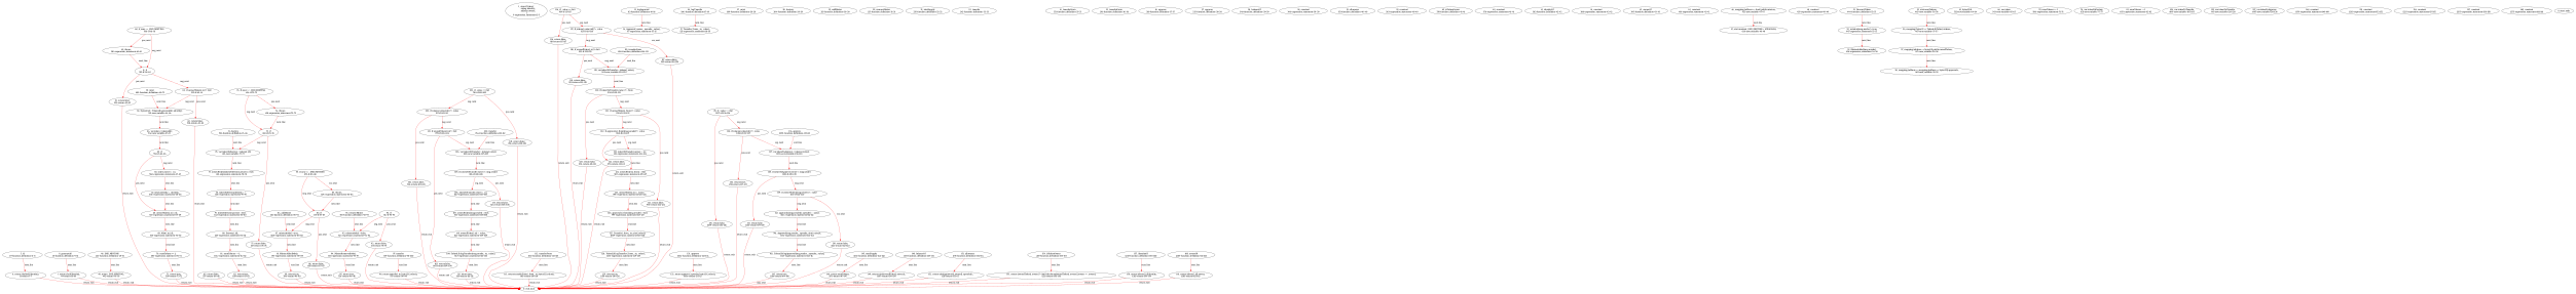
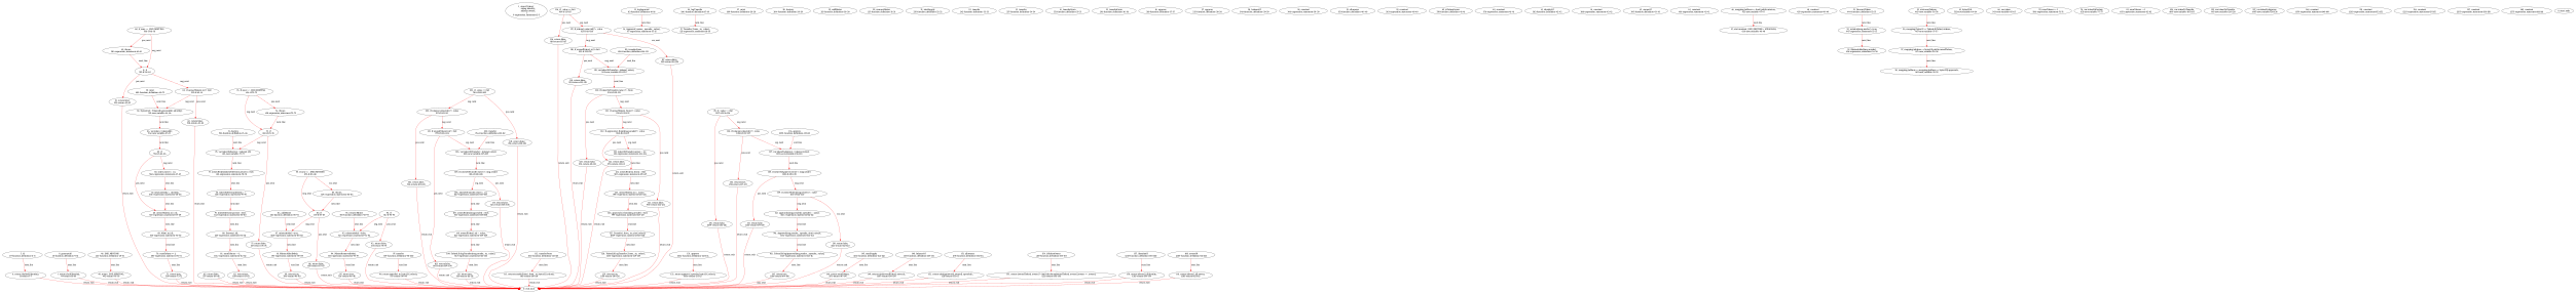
  digraph {
    fontname=Merriweather
    node [fontname=Merriweather type_label=expression_statement]
    edge [color=red controlflow_type=next_line edge_type=CFG_edge fontname=Merriweather]
    n1 [label="1_ struct Token {\n        string identity;\n        address owner;\n    }\n9-expression_statement-2-5"]
    n2 [label="5_ id\n19-function_definition-6-8" type_label=function_definition]
    n3 [label="6_ return sha3(self.identity);\n31-return-7-7" type_label=return]
    n4 [label="0_ exit_node" type_label=exit]
    n5 [label="8_ generateId\n38-function_definition-9-11" type_label=function_definition]
    n6 [label="9_ return sha3(identity);\n49-return-10-10" type_label=return]
    n7 [label="13_ logApproval\n82-function_definition-14-16" type_label=function_definition]
    n8 [label="14_ Approval(_owner, _spender, _value);\n97-expression_statement-15-15"]
    n9 [label="16_ logTransfer\n106-function_definition-17-19" type_label=function_definition]
    n10 [label="17_ Transfer(_from, _to, _value);\n121-expression_statement-18-18"]
    n11 [label="27_ mint\n189-function_definition-28-28" type_label=function_definition]
    n12 [label="28_ destroy\n204-function_definition-29-29" type_label=function_definition]
    n13 [label="29_ addMinter\n215-function_definition-30-30" type_label=function_definition]
    n14 [label="30_ removeMinter\n225-function_definition-31-31" type_label=function_definition]
    n15 [label="31_ totalSupply\n235-function_definition-32-32" type_label=function_definition]
    n16 [label="32_ transfer\n242-function_definition-33-33" type_label=function_definition]
+   n17 [label="33_ transfer\n257-function_definition-34-34" type_label=function_definition]
    n18 [label="34_ transferFrom\n272-function_definition-35-35" type_label=function_definition]
    n19 [label="35_ transferFrom\n291-function_definition-36-36" type_label=function_definition]
    n20 [label="36_ approve\n310-function_definition-37-37" type_label=function_definition]
    n21 [label="37_ approve\n325-function_definition-38-38" type_label=function_definition]
    n22 [label="38_ balanceOf\n340-function_definition-39-39" type_label=function_definition]
    n23 [label="38_ constant\n346-expression_statement-39-39"]
    n24 [label="39_ allowance\n353-function_definition-40-40" type_label=function_definition]
    n25 [label="39_ constant\n363-expression_statement-40-40"]
    n26 [label="40_ isTokenOwner\n370-function_definition-41-41" type_label=function_definition]
    n27 [label="40_ constant\n376-expression_statement-41-41"]
    n28 [label="41_ identityOf\n382-function_definition-42-42" type_label=function_definition]
    n29 [label="41_ constant\n388-expression_statement-42-42"]
    n30 [label="42_ ownerOf\n395-function_definition-43-43" type_label=function_definition]
    n31 [label="42_ constant\n401-expression_statement-43-43"]
    n32 [label="46_ mapping (address => bool) public minters;\n421-new_variable-47-47" type_label=new_variable]
    n33 [label="47_ uint constant _END_MINTING = 1474502400;\n428-new_variable-48-48" type_label=new_variable]
    n34 [label="48_ END_MINTING\n433-function_definition-49-51" type_label=function_definition]
    n35 [label="49_ return _END_MINTING;\n442-return-50-50" type_label=return]
    n36 [label="48_ constant\n435-expression_statement-49-49"]
    n37 [label="51_ Devcon2Token\n444-function_definition-52-55" type_label=function_definition]
    n38 [label="52_ minters[msg.sender] = true;\n447-expression_statement-53-53"]
    n39 [label="53_ MinterAdded(msg.sender);\n456-expression_statement-54-54"]
    n40 [label="55_ uint numTokens;\n463-new_variable-56-56" type_label=new_variable]
    n41 [label="56_ mapping (bytes32 => TokenLib.Token) tokens;\n467-new_variable-57-57" type_label=new_variable]
    n42 [label="57_ mapping (address => bytes32) public ownedToken;\n475-new_variable-58-58" type_label=new_variable]
    n43 [label="58_ mapping (address => mapping (address => bytes32)) approvals;\n482-new_variable-59-59" type_label=new_variable]
    n44 [label="59_ mint\n490-function_definition-60-73" type_label=function_definition]
    n45 [label="63_ bytes32 id = TokenLib.generateId(_identity);\n531-new_variable-64-64" type_label=new_variable]
    n46 [label="64_ var token = tokens[id];\n542-new_variable-65-65" type_label=new_variable]
    n47 [label="60_ if_now >= _END_MINTING\n506-if-61-61" type_label=if]
    n48 [label="60_ throw;\n510-expression_statement-61-61"]
    n49 [label="61_ if\n512-if-62-62" type_label=if]
    n50 [label="61_ return false;\n519-return-62-62" type_label=return]
    n51 [label="62_ if_ownedToken[_to] != 0x0\n522-if-63-63" type_label=if]
    n52 [label="62_ return false;\n528-return-63-63" type_label=return]
    n53 [label="65_ if\n550-if-66-66" type_label=if]
    n54 [label="63_ bytes32 id\n532-new_variable-64-64" type_label=new_variable]
    n55 [label="66_ token.owner = _to;\n560-expression_statement-67-67"]
    n56 [label="68_ ownedToken[_to] = id;\n572-expression_statement-69-69"]
    n57 [label="64_ var token\n543-new_variable-65-65" type_label=new_variable]
    n58 [label="65_ return false;\n557-return-66-66" type_label=return]
    n59 [label="67_ token.identity = _identity;\n566-expression_statement-68-68"]
    n60 [label="69_ Mint(_to, id);\n578-expression_statement-70-70"]
    n61 [label="70_ numTokens += 1;\n585-expression_statement-71-71"]
    n62 [label="71_ return true;\n589-return-72-72" type_label=return]
    n63 [label="70_ numTokens += 1\n586-expression_statement-71-71"]
    n64 [label="73_ destroy\n592-function_definition-74-84" type_label=function_definition]
    n65 [label="76_ var tokenToDestroy = tokens[_id];\n620-new_variable-77-77" type_label=new_variable]
    n66 [label="77_ ownedToken[tokenToDestroy.owner] = 0x0;\n628-expression_statement-78-78"]
    n67 [label="74_ if_now >= _END_MINTING\n604-if-75-75" type_label=if]
    n68 [label="74_ throw;\n608-expression_statement-75-75"]
    n69 [label="75_ if\n610-if-76-76" type_label=if]
    n70 [label="75_ return false;\n617-return-76-76" type_label=return]
    n71 [label="78_ tokenToDestroy.identity = '';\n636-expression_statement-79-79"]
    n72 [label="76_ var tokenToDestroy\n621-new_variable-77-77" type_label=new_variable]
    n73 [label="79_ tokenToDestroy.owner = 0x0;\n643-expression_statement-80-80"]
    n74 [label="80_ Destroy(_id);\n649-expression_statement-81-81"]
    n75 [label="81_ numTokens -= 1;\n654-expression_statement-82-82"]
    n76 [label="82_ return true;\n658-return-83-83" type_label=return]
    n77 [label="81_ numTokens -= 1\n655-expression_statement-82-82"]
    n78 [label="84_ addMinter\n661-function_definition-85-91" type_label=function_definition]
    n79 [label="87_ minters[who] = true;\n688-expression_statement-88-88"]
    n80 [label="88_ MinterAdded(who);\n695-expression_statement-89-89"]
    n81 [label="85_ if_now >= _END_MINTING\n672-if-86-86" type_label=if]
    n82 [label="85_ throw;\n676-expression_statement-86-86"]
    n83 [label="86_ if\n678-if-87-87" type_label=if]
    n84 [label="86_ return false;\n685-return-87-87" type_label=return]
    n85 [label="89_ return true;\n700-return-90-90" type_label=return]
    n86 [label="91_ removeMinter\n703-function_definition-92-97" type_label=function_definition]
    n87 [label="93_ minters[who] = false;\n724-expression_statement-94-94"]
    n88 [label="94_ MinterRemoved(who);\n731-expression_statement-95-95"]
    n89 [label="92_ if\n714-if-93-93" type_label=if]
    n90 [label="92_ return false;\n721-return-93-93" type_label=return]
    n91 [label="95_ return true;\n736-return-96-96" type_label=return]
    n92 [label="97_ transfer\n739-function_definition-98-100" type_label=function_definition]
    n93 [label="98_ return transfer(_to, bytes32(_value));\n755-return-99-99" type_label=return]
    n94 [label="100_ transfer\n764-function_definition-101-112" type_label=function_definition]
    n95 [label="104_ var tokenToTransfer = tokens[_value];\n808-new_variable-105-105" type_label=new_variable]
    n96 [label="105_ if_tokenToTransfer.owner != msg.sender\n816-if-106-106" type_label=if]
    n97 [label="101_ if__value == 0x0\n780-if-102-102" type_label=if]
    n98 [label="101_ return false;\n784-return-102-102" type_label=return]
    n99 [label="102_ if_tokens[_value].id() != _value\n787-if-103-103" type_label=if]
    n100 [label="102_ return false;\n796-return-103-103" type_label=return]
    n101 [label="103_ if_ownedToken[_to] != 0x0\n799-if-104-104" type_label=if]
    n102 [label="103_ return false;\n805-return-104-104" type_label=return]
    n103 [label="105_ return false;\n824-return-106-106" type_label=return]
    n104 [label="106_ tokenToTransfer.owner = _to;\n827-expression_statement-107-107"]
    n105 [label="104_ var tokenToTransfer\n809-new_variable-105-105" type_label=new_variable]
    n106 [label="107_ ownedToken[msg.sender] = 0x0;\n833-expression_statement-108-108"]
    n107 [label="108_ ownedToken[_to] = _value;\n841-expression_statement-109-109"]
    n108 [label="109_ TokenLib.logTransfer(msg.sender, _to, _value);\n847-expression_statement-110-110"]
    n109 [label="110_ return true;\n860-return-111-111" type_label=return]
    n110 [label="112_ transferFrom\n863-function_definition-113-115" type_label=function_definition]
    n111 [label="113_ return transferFrom(_from, _to, bytes32(_value));\n883-return-114-114" type_label=return]
    n112 [label="115_ transferFrom\n894-function_definition-116-131" type_label=function_definition]
    n113 [label="119_ var tokenToTransfer = tokens[_value];\n942-new_variable-120-120" type_label=new_variable]
    n114 [label="120_ if_tokenToTransfer.owner != _from\n950-if-121-121" type_label=if]
    n115 [label="116_ if__value == 0x0\n914-if-117-117" type_label=if]
    n116 [label="116_ return false;\n918-return-117-117" type_label=return]
    n117 [label="117_ if_tokens[_value].id() != _value\n921-if-118-118" type_label=if]
    n118 [label="117_ return false;\n930-return-118-118" type_label=return]
    n119 [label="118_ if_ownedToken[_to] != 0x0\n933-if-119-119" type_label=if]
    n120 [label="118_ return false;\n939-return-119-119" type_label=return]
    n121 [label="120_ return false;\n956-return-121-121" type_label=return]
    n122 [label="121_ if_ownedToken[_from] != _value\n959-if-122-122" type_label=if]
    n123 [label="119_ var tokenToTransfer\n943-new_variable-120-120" type_label=new_variable]
    n124 [label="121_ return false;\n965-return-122-122" type_label=return]
    n125 [label="122_ if_approvals[_from][msg.sender] != _value\n968-if-123-123" type_label=if]
    n126 [label="122_ return false;\n978-return-123-123" type_label=return]
    n127 [label="123_ tokenToTransfer.owner = _to;\n981-expression_statement-124-124"]
    n128 [label="124_ ownedToken[_from] = 0x0;\n987-expression_statement-125-125"]
    n129 [label="125_ ownedToken[_to] = _value;\n993-expression_statement-126-126"]
    n130 [label="126_ approvals[_from][msg.sender] = 0x0;\n999-expression_statement-127-127"]
    n131 [label="127_ Transfer(_from, _to, uint(_value));\n1009-expression_statement-128-128"]
    n132 [label="128_ TokenLib.logTransfer(_from, _to, _value);\n1020-expression_statement-129-129"]
    n133 [label="129_ return true;\n1031-return-130-130" type_label=return]
    n134 [label="131_ approve\n1034-function_definition-132-134" type_label=function_definition]
    n135 [label="132_ return approve(_spender, bytes32(_value));\n1050-return-133-133" type_label=return]
    n136 [label="134_ approve\n1059-function_definition-135-145" type_label=function_definition]
    n137 [label="137_ var tokenToApprove = tokens[_value];\n1094-new_variable-138-138" type_label=new_variable]
    n138 [label="138_ if_tokenToApprove.owner != msg.sender\n1102-if-139-139" type_label=if]
    n139 [label="135_ if__value == 0x0\n1075-if-136-136" type_label=if]
    n140 [label="135_ return false;\n1079-return-136-136" type_label=return]
    n141 [label="136_ if_tokens[_value].id() != _value\n1082-if-137-137" type_label=if]
    n142 [label="136_ return false;\n1091-return-137-137" type_label=return]
    n143 [label="138_ return false;\n1110-return-139-139" type_label=return]
    n144 [label="139_ if_ownedToken[msg.sender] != _value\n1113-if-140-140" type_label=if]
    n145 [label="137_ var tokenToApprove\n1095-new_variable-138-138" type_label=new_variable]
    n146 [label="139_ return false;\n1121-return-140-140" type_label=return]
    n147 [label="140_ approvals[msg.sender][_spender] = _value;\n1124-expression_statement-141-141"]
    n148 [label="141_ Approval(msg.sender, _spender, uint(_value));\n1134-expression_statement-142-142"]
    n149 [label="142_ TokenLib.logApproval(msg.sender, _spender, _value);\n1147-expression_statement-143-143"]
    n150 [label="143_ return true;\n1160-return-144-144" type_label=return]
    n151 [label="145_ totalSupply\n1163-function_definition-146-148" type_label=function_definition]
    n152 [label="146_ return numTokens;\n1171-return-147-147" type_label=return]
    n153 [label="148_ balanceOf\n1173-function_definition-149-151" type_label=function_definition]
    n154 [label="149_ return uint(ownedToken[_owner]);\n1187-return-150-150" type_label=return]
    n155 [label="148_ constant\n1179-expression_statement-149-149"]
    n156 [label="151_ allowance\n1193-function_definition-152-154" type_label=function_definition]
    n157 [label="152_ return uint(approvals[_owner][_spender]);\n1211-return-153-153" type_label=return]
    n158 [label="151_ constant\n1203-expression_statement-152-152"]
    n159 [label="154_ isTokenOwner\n1219-function_definition-155-157" type_label=function_definition]
    n160 [label="155_ return (ownedToken[_owner] != 0x0 && tokens[ownedToken[_owner]].owner == _owner);\n1232-return-156-156" type_label=return]
    n161 [label="154_ constant\n1225-expression_statement-155-155"]
    n162 [label="157_ identityOf\n1249-function_definition-158-160" type_label=function_definition]
    n163 [label="158_ return tokens[_id].identity;\n1263-return-159-159" type_label=return]
    n164 [label="157_ constant\n1255-expression_statement-158-158"]
    n165 [label="160_ ownerOf\n1269-function_definition-161-163" type_label=function_definition]
    n166 [label="161_ return tokens[_id].owner;\n1283-return-162-162" type_label=return]
    n167 [label="160_ constant\n1275-expression_statement-161-161"]
    n168 [label="0_ start_node" type_label=start]
    n2 -> n3 [label=next_line]
    n3 -> n4 [controlflow_type=return_exit label=return_exit]
    n5 -> n6 [label=next_line]
    n6 -> n4 [controlflow_type=return_exit label=return_exit]
    n7 -> n8 [label=next_line]
    n9 -> n10 [label=next_line]
    n32 -> n33 [label=next_line]
    n34 -> n35 [label=next_line]
    n35 -> n4 [controlflow_type=return_exit label=return_exit]
    n37 -> n38 [label=next_line]
    n38 -> n39 [label=next_line]
    n40 -> n41 [label=next_line]
    n41 -> n42 [label=next_line]
    n42 -> n43 [label=next_line]
    n44 -> n45 [label=next_line]
    n45 -> n46 [label=next_line]
    n46 -> n53 [label=next_line]
    n47 -> n48 [controlflow_type=pos_next label=pos_next]
    n47 -> n49 [controlflow_type=neg_next label=neg_next]
    n48 -> n49 [label=next_line]
    n49 -> n50 [controlflow_type=pos_next label=pos_next]
    n49 -> n51 [controlflow_type=neg_next label=neg_next]
    n50 -> n4 [controlflow_type=return_exit label=return_exit]
    n51 -> n45 [controlflow_type=neg_next label=neg_next]
    n51 -> n52 [controlflow_type=pos_next label=pos_next]
    n52 -> n4 [controlflow_type=return_exit label=return_exit]
    n53 -> n55 [controlflow_type=neg_next label=neg_next]
    n53 -> n56 [controlflow_type=pos_next label=pos_next]
    n55 -> n59 [label=next_line]
    n56 -> n60 [label=next_line]
    n58 -> n4 [controlflow_type=return_exit label=return_exit]
    n59 -> n56 [label=next_line]
    n60 -> n61 [label=next_line]
    n61 -> n62 [label=next_line]
    n62 -> n4 [controlflow_type=return_exit label=return_exit]
    n64 -> n65 [label=next_line]
    n65 -> n66 [label=next_line]
    n66 -> n71 [label=next_line]
    n67 -> n68 [controlflow_type=pos_next label=pos_next]
    n67 -> n69 [controlflow_type=neg_next label=neg_next]
    n68 -> n69 [label=next_line]
    n69 -> n65 [controlflow_type=neg_next label=neg_next]
    n69 -> n70 [controlflow_type=pos_next label=pos_next]
    n70 -> n4 [controlflow_type=return_exit label=return_exit]
    n71 -> n73 [label=next_line]
    n73 -> n74 [label=next_line]
    n74 -> n75 [label=next_line]
    n75 -> n76 [label=next_line]
    n76 -> n4 [controlflow_type=return_exit label=return_exit]
    n78 -> n79 [label=next_line]
    n79 -> n80 [label=next_line]
    n80 -> n85 [label=next_line]
    n81 -> n82 [controlflow_type=pos_next label=pos_next]
    n81 -> n83 [controlflow_type=neg_next label=neg_next]
    n82 -> n83 [label=next_line]
    n83 -> n79 [controlflow_type=neg_next label=neg_next]
    n83 -> n84 [controlflow_type=pos_next label=pos_next]
    n84 -> n4 [controlflow_type=return_exit label=return_exit]
    n85 -> n4 [controlflow_type=return_exit label=return_exit]
    n86 -> n87 [label=next_line]
    n87 -> n88 [label=next_line]
    n88 -> n91 [label=next_line]
    n89 -> n87 [controlflow_type=neg_next label=neg_next]
    n89 -> n90 [controlflow_type=pos_next label=pos_next]
    n90 -> n4 [controlflow_type=return_exit label=return_exit]
    n91 -> n4 [controlflow_type=return_exit label=return_exit]
    n92 -> n93 [label=next_line]
    n93 -> n4 [controlflow_type=return_exit label=return_exit]
    n94 -> n95 [label=next_line]
    n95 -> n96 [label=next_line]
    n96 -> n103 [controlflow_type=pos_next label=pos_next]
    n96 -> n104 [controlflow_type=neg_next label=neg_next]
    n97 -> n98 [controlflow_type=pos_next label=pos_next]
    n97 -> n99 [controlflow_type=neg_next label=neg_next]
    n98 -> n4 [controlflow_type=return_exit label=return_exit]
    n99 -> n100 [controlflow_type=pos_next label=pos_next]
    n99 -> n101 [controlflow_type=neg_next label=neg_next]
    n100 -> n4 [controlflow_type=return_exit label=return_exit]
    n101 -> n95 [controlflow_type=neg_next label=neg_next]
    n101 -> n102 [controlflow_type=pos_next label=pos_next]
    n102 -> n4 [controlflow_type=return_exit label=return_exit]
    n103 -> n4 [controlflow_type=return_exit label=return_exit]
    n104 -> n106 [label=next_line]
    n106 -> n107 [label=next_line]
    n107 -> n108 [label=next_line]
    n108 -> n109 [label=next_line]
    n109 -> n4 [controlflow_type=return_exit label=return_exit]
    n110 -> n111 [label=next_line]
    n111 -> n4 [controlflow_type=return_exit label=return_exit]
    n112 -> n113 [label=next_line]
    n113 -> n114 [label=next_line]
    n114 -> n121 [controlflow_type=pos_next label=pos_next]
    n114 -> n122 [controlflow_type=neg_next label=neg_next]
    n115 -> n116 [controlflow_type=pos_next label=pos_next]
    n115 -> n117 [controlflow_type=neg_next label=neg_next]
    n116 -> n4 [controlflow_type=return_exit label=return_exit]
    n117 -> n118 [controlflow_type=pos_next label=pos_next]
    n117 -> n119 [controlflow_type=neg_next label=neg_next]
    n118 -> n4 [controlflow_type=return_exit label=return_exit]
    n119 -> n113 [controlflow_type=neg_next label=neg_next]
    n119 -> n120 [controlflow_type=pos_next label=pos_next]
    n120 -> n4 [controlflow_type=return_exit label=return_exit]
    n121 -> n4 [controlflow_type=return_exit label=return_exit]
    n122 -> n124 [controlflow_type=pos_next label=pos_next]
    n122 -> n125 [controlflow_type=neg_next label=neg_next]
    n124 -> n4 [controlflow_type=return_exit label=return_exit]
    n125 -> n126 [controlflow_type=pos_next label=pos_next]
    n125 -> n127 [controlflow_type=neg_next label=neg_next]
    n126 -> n4 [controlflow_type=return_exit label=return_exit]
    n127 -> n128 [label=next_line]
    n128 -> n129 [label=next_line]
    n129 -> n130 [label=next_line]
    n130 -> n131 [label=next_line]
    n131 -> n132 [label=next_line]
    n132 -> n133 [label=next_line]
    n133 -> n4 [controlflow_type=return_exit label=return_exit]
    n134 -> n135 [label=next_line]
    n135 -> n4 [controlflow_type=return_exit label=return_exit]
    n136 -> n137 [label=next_line]
    n137 -> n138 [label=next_line]
    n138 -> n143 [controlflow_type=pos_next label=pos_next]
    n138 -> n144 [controlflow_type=neg_next label=neg_next]
    n139 -> n140 [controlflow_type=pos_next label=pos_next]
    n139 -> n141 [controlflow_type=neg_next label=neg_next]
    n140 -> n4 [controlflow_type=return_exit label=return_exit]
    n141 -> n137 [controlflow_type=neg_next label=neg_next]
    n141 -> n142 [controlflow_type=pos_next label=pos_next]
    n142 -> n4 [controlflow_type=return_exit label=return_exit]
    n143 -> n4 [controlflow_type=return_exit label=return_exit]
    n144 -> n146 [controlflow_type=pos_next label=pos_next]
    n144 -> n147 [controlflow_type=neg_next label=neg_next]
    n146 -> n4 [controlflow_type=return_exit label=return_exit]
    n147 -> n148 [label=next_line]
    n148 -> n149 [label=next_line]
    n149 -> n150 [label=next_line]
    n150 -> n4 [controlflow_type=return_exit label=neg_next]
    n151 -> n152 [label=next_line]
    n152 -> n4 [controlflow_type=return_exit label=return_exit]
    n153 -> n154 [label=next_line]
    n154 -> n4 [controlflow_type=return_exit label=return_exit]
    n156 -> n157 [label=next_line]
    n157 -> n4 [controlflow_type=return_exit label=return_exit]
    n159 -> n160 [label=next_line]
    n160 -> n4 [controlflow_type=return_exit label=return_exit]
    n162 -> n163 [label=next_line]
    n163 -> n4 [controlflow_type=return_exit label=return_exit]
    n165 -> n166 [label=next_line]
    n166 -> n4 [controlflow_type=return_exit label=return_exit]
  }
